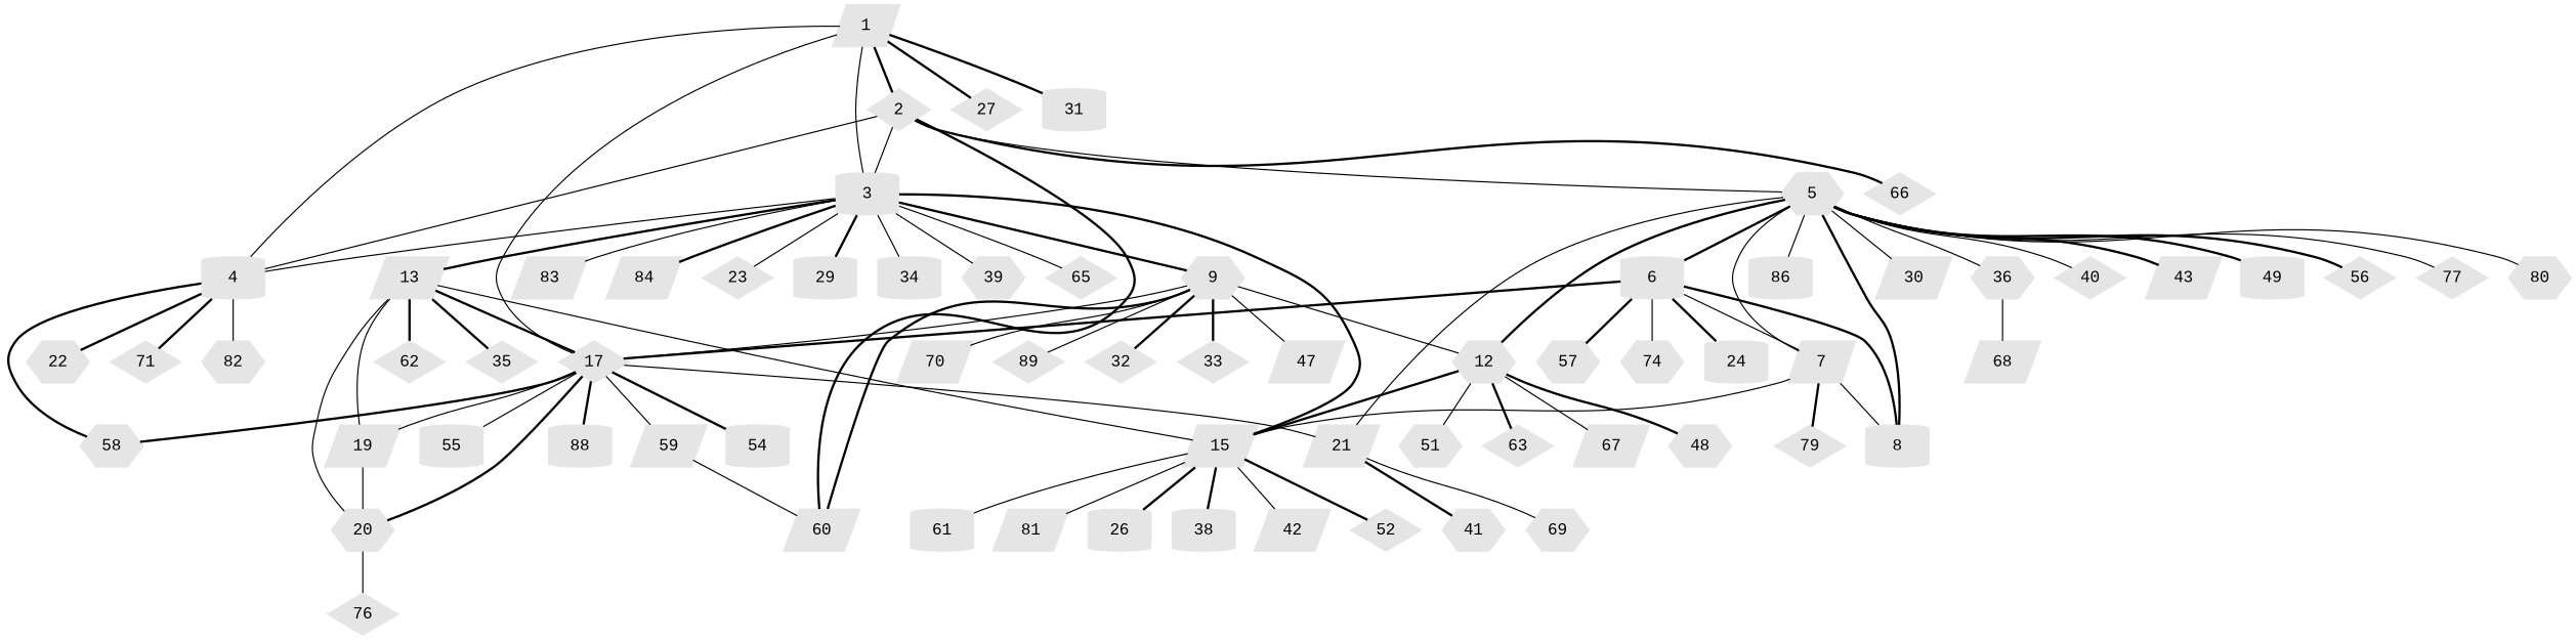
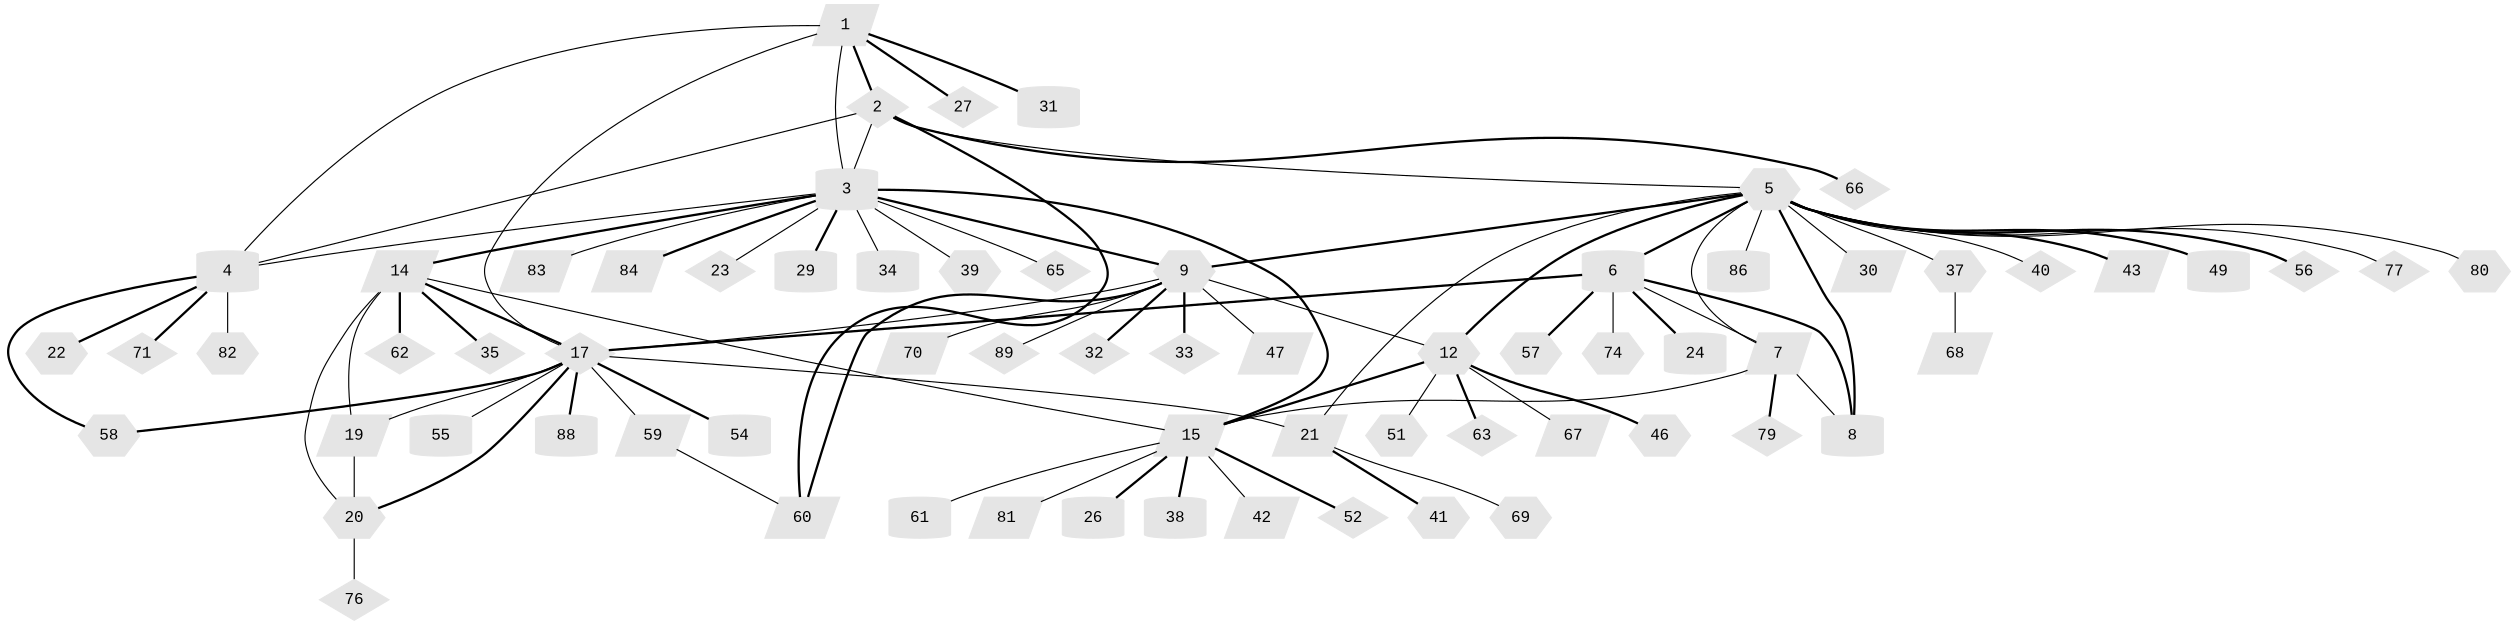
  graph {
    fontname="Liberation Mono"
    node [color=gray90 fontname="Liberation Mono" shape=diamond style=filled]
    edge [fontname="Liberation Mono" style=solid]
    1 [shape=parallelogram super="+45"]
    2 [super="+64"]
    3 [shape=cylinder super="+13"]
    4 [shape=cylinder super="+25"]
    17 [super="+87"]
    27
    31 [shape=cylinder super="+44"]
    5 [shape=hexagon super="+11"]
    60 [shape=parallelogram super="+85"]
    66
    9 [shape=hexagon super="+10"]
-   14 [shape=parallelogram super="+18" label=13]
+   14 [shape=parallelogram super="+18"]
    15 [shape=parallelogram super="+16"]
    23
    29 [shape=cylinder super="+78"]
    34 [shape=cylinder]
    39 [shape=hexagon super="+72"]
    65
    83 [shape=parallelogram]
    84 [shape=parallelogram]
    22 [shape=hexagon]
    n22 [label=58 shape=hexagon]
    71
    82 [shape=hexagon]
    21 [shape=parallelogram super="+37"]
    19 [shape=parallelogram]
    20 [shape=hexagon super="+48"]
    54 [shape=cylinder]
    55 [shape=cylinder]
    59 [shape=parallelogram]
    88 [shape=cylinder]
    6 [shape=cylinder super="+28"]
    7 [shape=parallelogram]
    8 [shape=cylinder]
    12 [shape=hexagon super="+58"]
    30 [shape=parallelogram]
-   36 [shape=hexagon super="+53"]
+   36 [shape=hexagon super="+53" label=37]
    40 [super="+73"]
    43 [shape=parallelogram]
    49 [shape=cylinder]
    56
    77
    80 [shape=hexagon]
    86 [shape=cylinder]
    32 [super="+75"]
    33
    47 [shape=parallelogram]
    70 [shape=parallelogram]
    89
    35
    62
    26 [shape=cylinder]
    38 [shape=cylinder]
    42 [shape=parallelogram]
    52
    61 [shape=cylinder]
    81 [shape=parallelogram]
    24 [shape=cylinder]
    57 [shape=hexagon]
    74 [shape=hexagon]
    79
-   46 [shape=hexagon label=48]
+   46 [shape=hexagon]
    51 [shape=hexagon]
    63
    67 [shape=parallelogram]
    41 [shape=hexagon]
    69 [shape=hexagon]
    68 [shape=parallelogram]
    76
    1 -- 2 [style=bold]
    1 -- 3
    1 -- 4
    1 -- 17
    1 -- 27 [style=bold]
    1 -- 31 [style=bold]
    2 -- 3
    2 -- 4
    2 -- 5
    2 -- 60 [style=bold]
    2 -- 66 [style=bold]
    3 -- 4
    3 -- 9 [style=bold]
    3 -- 14 [style=bold]
    3 -- 15 [style=bold weight=2]
    3 -- 23
    3 -- 29 [style=bold]
    3 -- 34
    3 -- 39
    3 -- 65
    3 -- 83
    3 -- 84 [style=bold]
    4 -- 22 [style=bold]
    4 -- n22 [style=bold]
    4 -- 71 [style=bold]
    4 -- 82
    17 -- n22 [style=bold]
    17 -- 21
    17 -- 19
    17 -- 20 [style=bold]
    17 -- 54 [style=bold]
    17 -- 55
    17 -- 59
    17 -- 88 [style=bold]
+   5 -- 9 [style=bold weight=2]
    5 -- 21
    5 -- 6 [style=bold]
    5 -- 7
    5 -- 8 [style=bold]
    5 -- 12 [style=bold]
    5 -- 30
    5 -- 36
    5 -- 40
    5 -- 43 [style=bold]
    5 -- 49 [style=bold]
    5 -- 56 [style=bold]
    5 -- 77
    5 -- 80
    5 -- 86
    9 -- 17
    9 -- 60 [style=bold]
    9 -- 12 [weight=2]
    9 -- 32 [style=bold]
    9 -- 33 [style=bold]
    9 -- 47
    9 -- 70
    9 -- 89
    14 -- 17 [style=bold]
    14 -- 15 [weight=2]
    14 -- 19
    14 -- 20
    14 -- 35 [style=bold]
    14 -- 62 [style=bold]
    15 -- 26 [style=bold]
    15 -- 38 [style=bold]
    15 -- 42
    15 -- 52 [style=bold]
    15 -- 61
    15 -- 81
    21 -- 41 [style=bold]
    21 -- 69
    19 -- 20
    20 -- 76
    59 -- 60
    6 -- 17 [style=bold]
    6 -- 7
    6 -- 8 [style=bold]
    6 -- 24 [style=bold]
    6 -- 57 [style=bold]
    6 -- 74
    7 -- 15
    7 -- 8
    7 -- 79 [style=bold]
    12 -- 15 [style=bold]
    12 -- 46 [style=bold]
    12 -- 51
    12 -- 63 [style=bold]
    12 -- 67
    36 -- 68
  }
